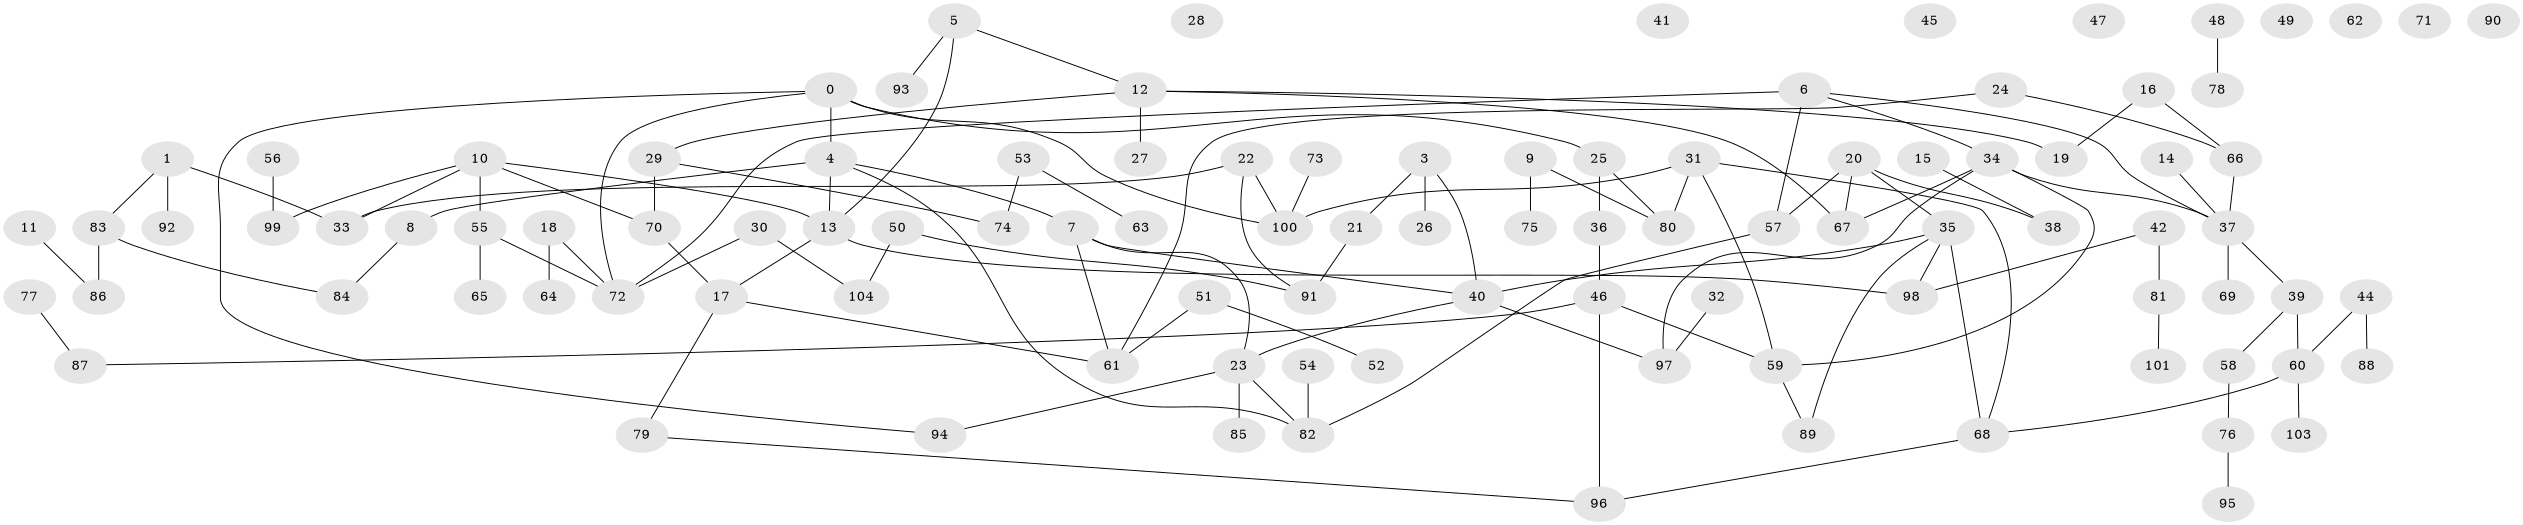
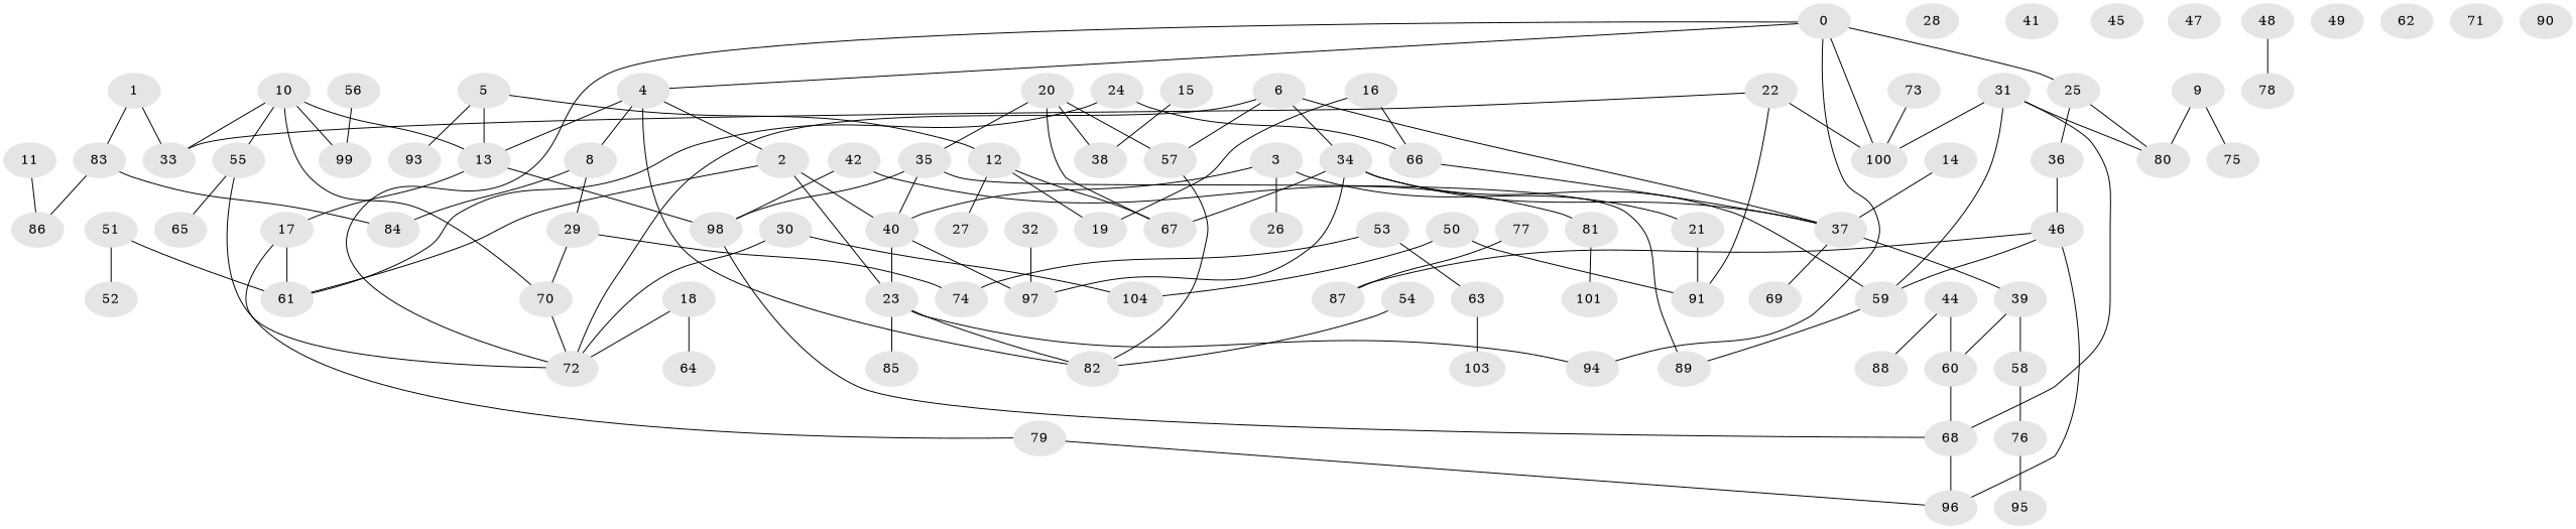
  graph {
    node [color=gray90 style=filled]
    1
    33
    83
-   92
    84
    86
    n7 [label=0]
    4
    25
    72
    94
    100
-   7
+   7 [label=2]
    8
    13
    82
    80
    36
    3
    21
    26
    40
    91
    23
    97
    61
    29
    17
    98
    5
    12
    93
    19
    27
    67
    6
    34
    37
    57
    59
    39
    69
    85
    70
    74
    9
    75
    10
    55
    99
    65
    11
    79
    14
    15
    38
    16
    66
    96
    18
    64
    20
    35
    68
    89
    22
    24
    46
    28
    30
    n71 [label=104]
    31
    32
    42
    81
    87
    58
    60
    76
    103
    41
    101
    44
    88
    45
    47
    48
    78
    49
    50
    51
    52
    53
    63
    54
    56
    95
    62
    71
    73
    77
    90
    1 -- 33
    1 -- 83
-   1 -- 92
    83 -- 84
    83 -- 86
    n7 -- 4
    n7 -- 25
    n7 -- 72
    n7 -- 94
    n7 -- 100
    4 -- 7
    4 -- 8
    4 -- 13
    4 -- 82
    25 -- 80
    25 -- 36
    7 -- 40
    7 -- 23
    7 -- 61
    8 -- 84
-   12 -- 29
+   8 -- 29
    13 -- 17
    13 -- 98
    36 -- 46
    3 -- 21
    3 -- 26
    3 -- 40
    21 -- 91
    40 -- 23
    40 -- 97
    23 -- 94
    23 -- 82
    23 -- 85
    29 -- 70
    29 -- 74
    17 -- 61
    17 -- 79
    5 -- 13
    5 -- 12
    5 -- 93
    12 -- 19
    12 -- 27
    12 -- 67
    6 -- 72
    6 -- 34
    6 -- 37
    6 -- 57
    34 -- 97
    34 -- 67
    34 -- 37
    34 -- 59
    37 -- 39
    37 -- 69
    57 -- 82
    59 -- 89
    39 -- 58
    39 -- 60
-   70 -- 17
+   70 -- 72
    9 -- 80
    9 -- 75
    10 -- 33
    10 -- 13
    10 -- 70
    10 -- 55
    10 -- 99
    55 -- 72
    55 -- 65
    11 -- 86
    79 -- 96
    14 -- 37
    15 -- 38
    16 -- 19
    16 -- 66
    66 -- 37
    18 -- 72
    18 -- 64
    20 -- 67
    20 -- 57
    20 -- 38
    20 -- 35
    35 -- 40
    35 -- 98
-   35 -- 68
+   98 -- 68
    35 -- 89
    68 -- 96
    22 -- 33
    22 -- 100
    22 -- 91
    24 -- 61
    24 -- 66
    46 -- 59
    46 -- 96
    46 -- 87
    30 -- 72
    30 -- n71
    31 -- 100
    31 -- 80
    31 -- 59
    31 -- 68
    32 -- 97
    42 -- 98
    42 -- 81
    81 -- 101
    58 -- 76
    60 -- 68
-   60 -- 103
+   63 -- 103
    76 -- 95
    44 -- 60
    44 -- 88
    48 -- 78
    50 -- 91
    50 -- n71
    51 -- 61
    51 -- 52
    53 -- 74
    53 -- 63
    54 -- 82
    56 -- 99
    73 -- 100
    77 -- 87
  }
